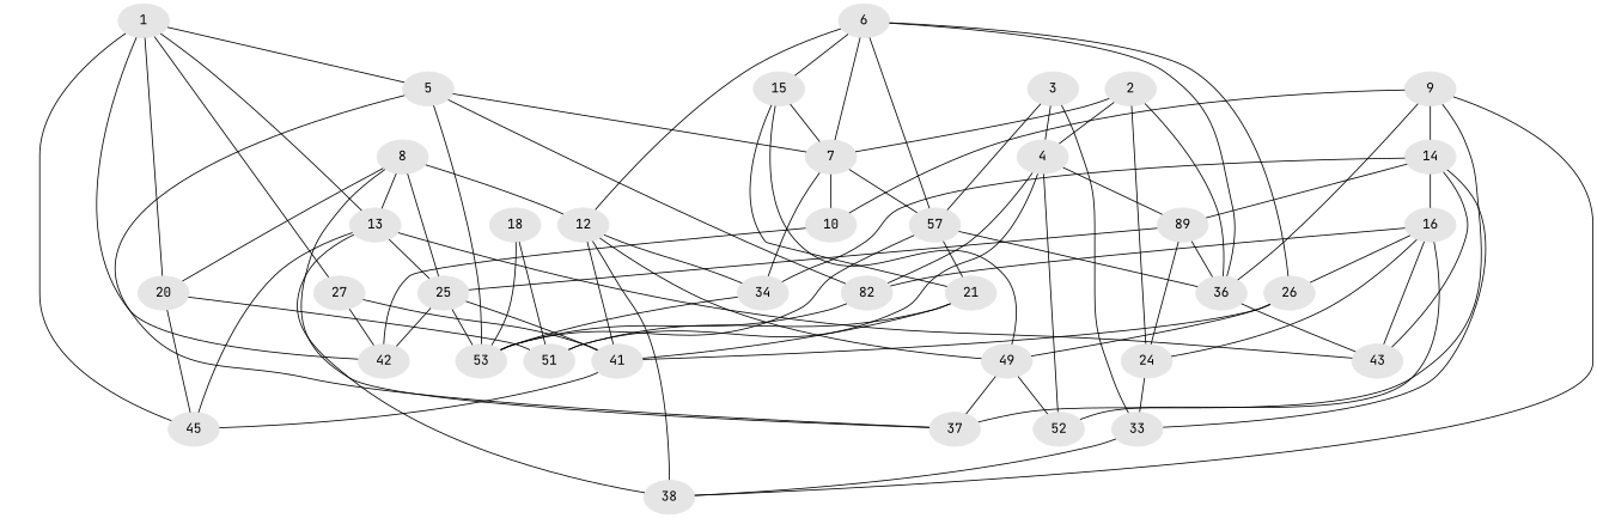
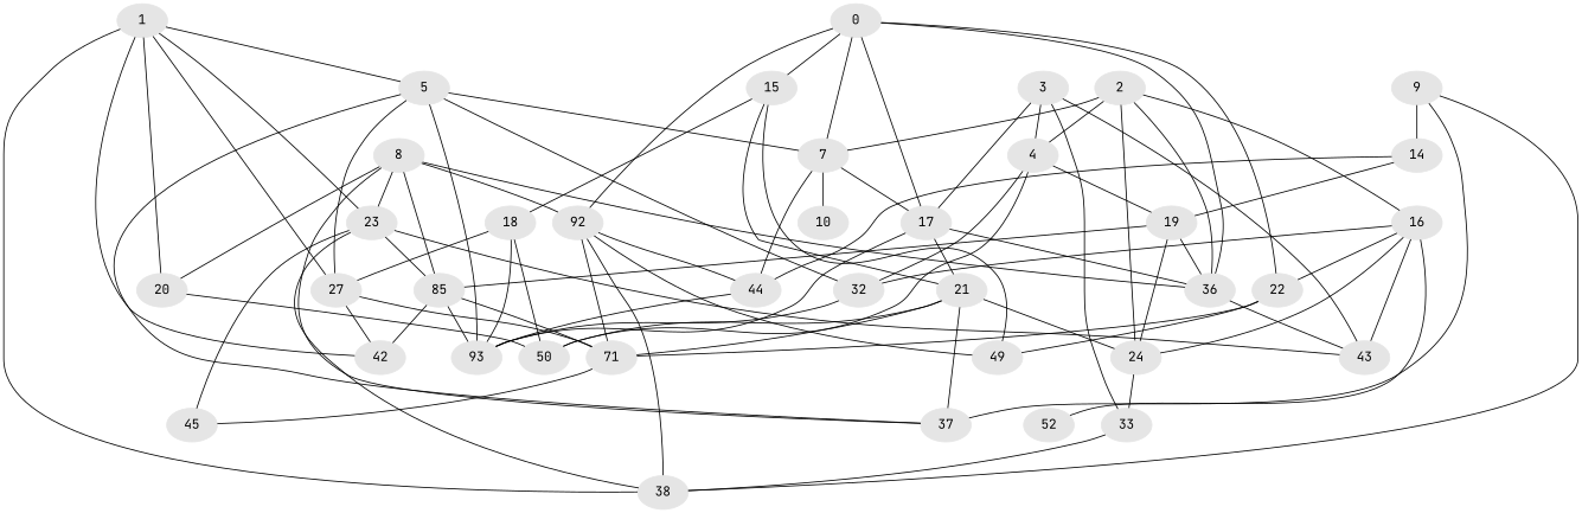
  graph {
    fontname="JetBrains Mono"
    node [color=gray90 fontname="JetBrains Mono" style=filled]
    edge [fontname="JetBrains Mono"]
    1 [super="+11"]
    5 [super="+26"]
-   13 [super="+54"]
+   13 [super="+54" label=23]
    20
    27
    42
    45
    7 [super="+39"]
-   32 [label=82]
+   32
    37
-   53 [super="+55"]
+   53 [super="+55" label=93]
    43
-   25 [super="+28"]
+   25 [super="+28" label=85]
    38
-   51
-   41 [super="+50"]
+   51 [label=50]
+   41 [super="+50" label=71]
    4 [super="+34"]
-   19 [super="+29" label=89]
+   19 [super="+29"]
    52
    2
    24
    36 [super="+46"]
-   17 [super="+35" label=57]
+   17 [super="+35"]
    10
-   44 [label=34]
+   44
    33
    3
    21 [super="+31"]
-   6 [super="+23"]
-   12 [super="+30"]
+   6 [super="+23" label=0]
+   12 [super="+30" label=92]
    15
-   22 [label=26]
+   22
    49
    18
    8 [super="+40"]
    9
    14 [super="+48"]
    16 [super="+47"]
    1 -- 5
    1 -- 13
    1 -- 20
    1 -- 27
    1 -- 42
-   1 -- 45
+   1 -- 38
+   5 -- 27
    5 -- 7
    5 -- 32
    5 -- 37
    5 -- 53
    13 -- 45
    13 -- 43
    13 -- 25
    13 -- 38
-   20 -- 45
    20 -- 51
    27 -- 42
    27 -- 41
    7 -- 17
    7 -- 10
    7 -- 44
    32 -- 53
    25 -- 42
    25 -- 53
    25 -- 41
    41 -- 45
    4 -- 32
    4 -- 51
    4 -- 19
-   4 -- 52
    19 -- 25
    19 -- 24
    19 -- 36
    2 -- 7
    2 -- 4
    2 -- 24
    2 -- 36
    24 -- 33
    36 -- 43
    17 -- 53
    17 -- 36
    17 -- 21
-   10 -- 42
    44 -- 53
    33 -- 38
-   14 -- 43
+   3 -- 43
    3 -- 4
    3 -- 17
    3 -- 33
-   49 -- 37
+   21 -- 37
    21 -- 51
    21 -- 41
+   21 -- 24
    6 -- 7
    6 -- 36
    6 -- 17
    6 -- 12
    6 -- 15
    6 -- 22
    12 -- 38
    12 -- 41
    12 -- 44
    12 -- 49
    15 -- 21
    15 -- 49
-   15 -- 7
+   15 -- 18
    22 -- 41
    22 -- 49
-   49 -- 52
+   18 -- 27
    18 -- 53
    18 -- 51
    8 -- 13
    8 -- 20
    8 -- 37
    8 -- 25
-   9 -- 36
+   8 -- 36
    8 -- 12
    9 -- 37
    9 -- 38
-   9 -- 10
    9 -- 14
    14 -- 19 [weight=2]
    14 -- 44
-   14 -- 33
-   14 -- 16
+   2 -- 16
    16 -- 32
    16 -- 43
    16 -- 52
    16 -- 24
    16 -- 22
  }
